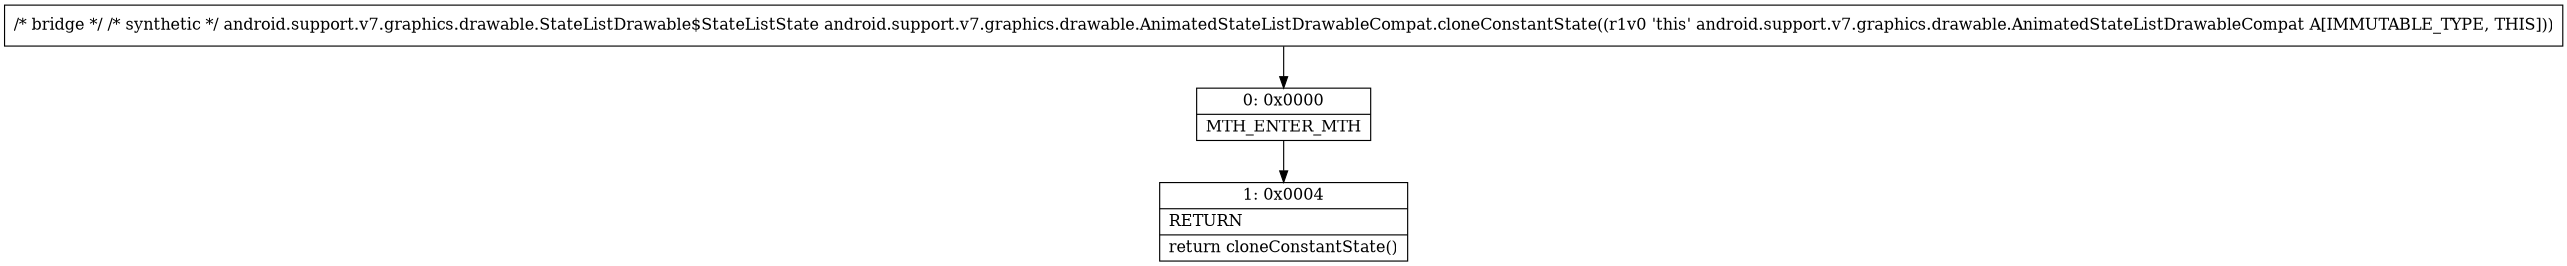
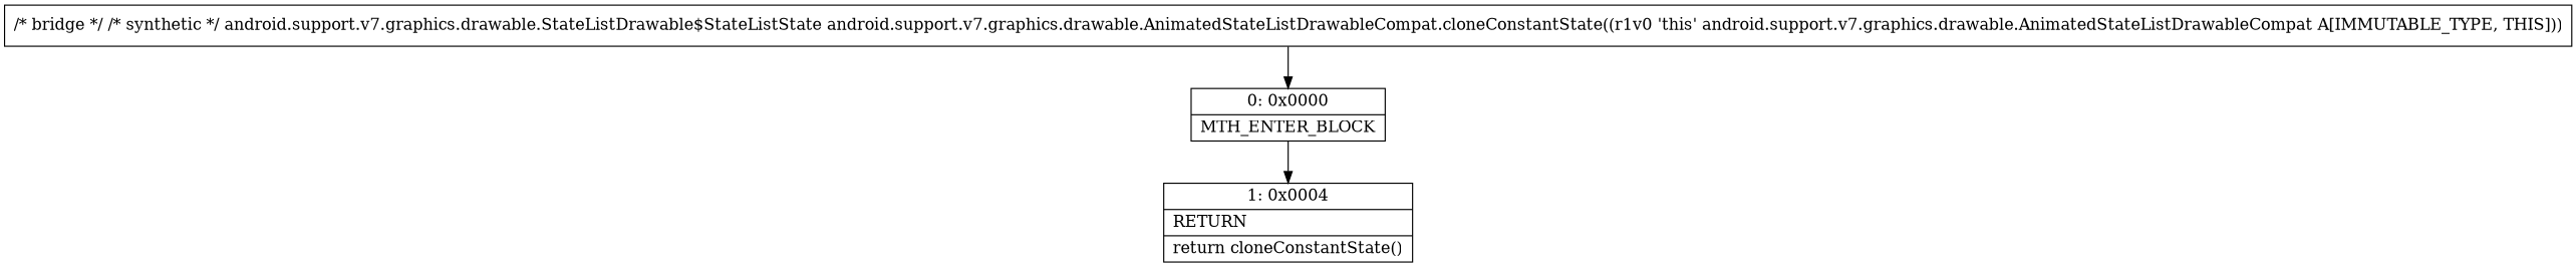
  digraph {
    node [shape=record]
-   n1 [label="{0\:\ 0x0000|MTH_ENTER_MTH\l}"]
+   n1 [label="{0\:\ 0x0000|MTH_ENTER_BLOCK\l}"]
    n2 [label="{1\:\ 0x0004|RETURN\l|return cloneConstantState()\l}"]
    n3 [label="{\/* bridge *\/ \/* synthetic *\/ android.support.v7.graphics.drawable.StateListDrawable$StateListState android.support.v7.graphics.drawable.AnimatedStateListDrawableCompat.cloneConstantState((r1v0 'this' android.support.v7.graphics.drawable.AnimatedStateListDrawableCompat A[IMMUTABLE_TYPE, THIS])) }"]
    n1 -> n2
    n3 -> n1
  }
